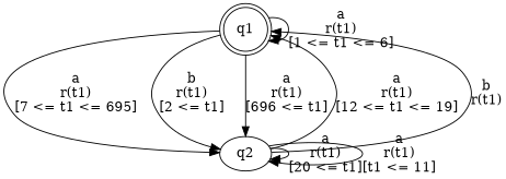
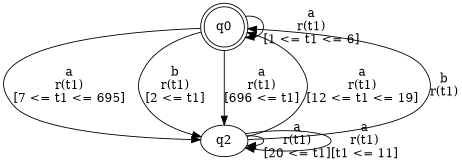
  digraph {
-   n1 [label=q1 shape=doublecircle]
+   n1 [label=q0 shape=doublecircle]
    n2 [label=q2]
    n1 -> n1 [label="a\nr(t1)\n[1 <= t1 <= 6]"]
    n1 -> n2 [label="a\nr(t1)\n[7 <= t1 <= 695]"]
    n1 -> n2 [label="b\nr(t1)\n[2 <= t1]"]
    n1 -> n2 [label="a\nr(t1)\n[696 <= t1]"]
    n2 -> n1 [label="a\nr(t1)\n[12 <= t1 <= 19]"]
    n2 -> n1 [label="b\nr(t1)\n"]
    n2 -> n2 [label="a\nr(t1)\n[20 <= t1]"]
    n2 -> n2 [label="a\nr(t1)\n[t1 <= 11]"]
  }
